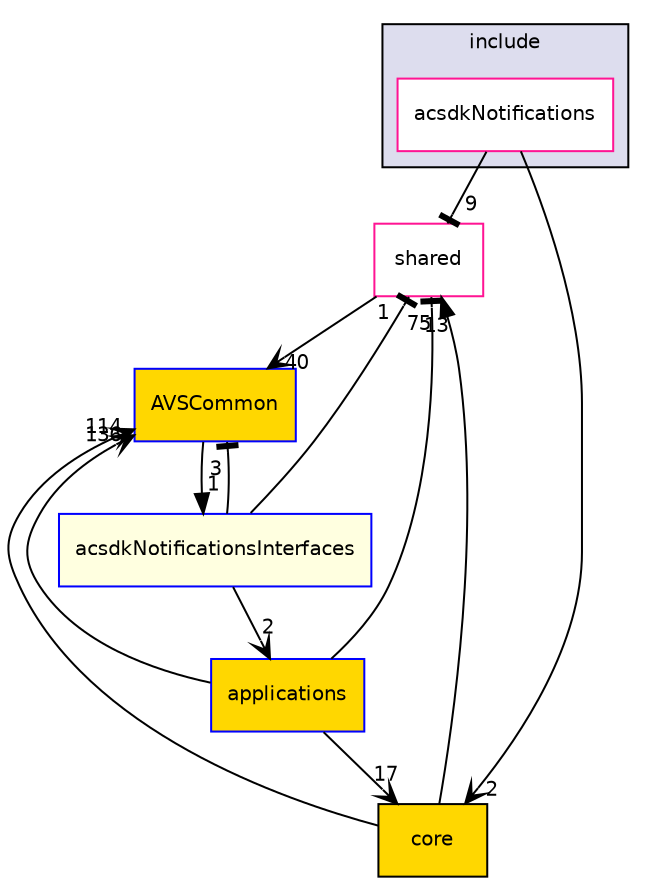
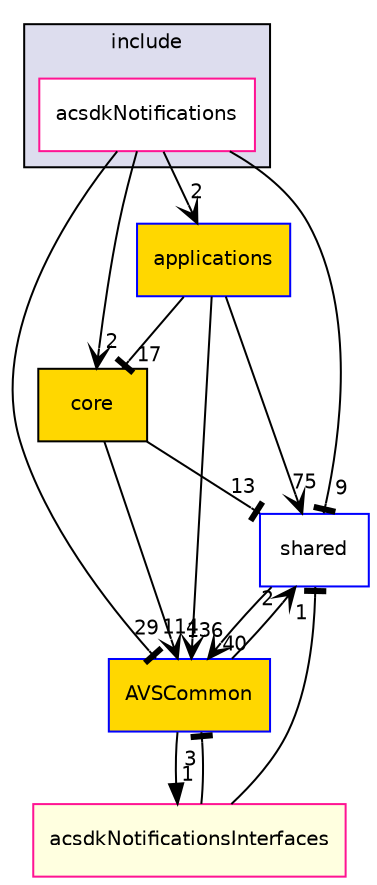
  digraph {
    compound=true
    node [color=blue fillcolor=gold fontname=Helvetica fontsize=10 shape=box style=filled]
    edge [arrowhead=vee headlabel=2 labeldistance=1.5 labelfontname=Helvetica labelfontsize=10]
    n1 [color=deeppink fillcolor=white label=acsdkNotifications pencolor=black]
-   n2 [color=deeppink fillcolor=white label=shared]
+   n2 [fillcolor=white label=shared]
    n3 [label=applications]
    n4 [label=AVSCommon]
    n5 [color=black label=core]
-   n6 [fillcolor=lightyellow label=acsdkNotificationsInterfaces]
+   n6 [color=deeppink fillcolor=lightyellow label=acsdkNotificationsInterfaces]
    subgraph cluster_1 {
      bgcolor="#ddddee"
      fontname=Helvetica
      fontsize=10
      label=include
      pencolor=black
      n1
    }
    n1 -> n2 [arrowhead=tee headlabel=9]
-   n6 -> n3
+   n1 -> n3
+   n1 -> n4 [arrowhead=tee headlabel=29]
    n1 -> n5
    n2 -> n4 [headlabel=40]
-   n3 -> n2 [arrowhead=tee headlabel=75]
+   n3 -> n2 [headlabel=75]
    n3 -> n4 [headlabel=136]
-   n3 -> n5 [headlabel=17]
+   n3 -> n5 [arrowhead=tee headlabel=17]
+   n4 -> n2
    n4 -> n6 [arrowhead=normal headlabel=1]
-   n5 -> n2 [arrowhead=normal headlabel=13]
+   n5 -> n2 [arrowhead=tee headlabel=13]
    n5 -> n4 [headlabel=114]
    n6 -> n2 [arrowhead=tee headlabel=1]
    n6 -> n4 [arrowhead=tee headlabel=3]
  }
